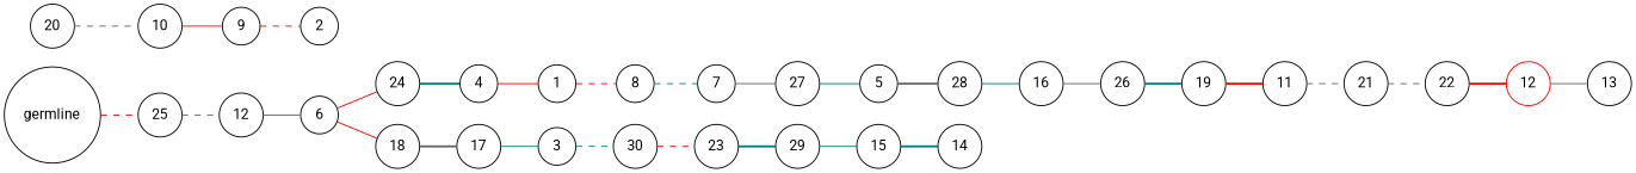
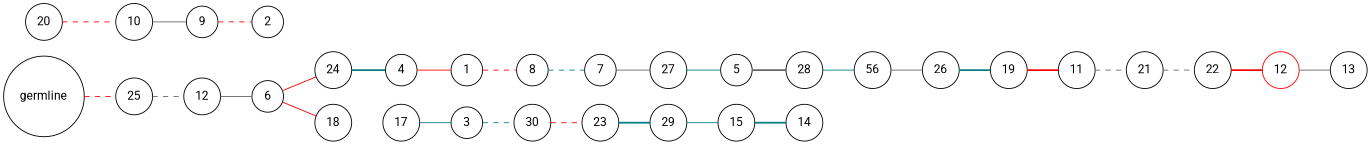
  graph {
    fontname=Roboto
    rankdir=LR
    splines=line
    node [fontname=Roboto shape=circle]
    edge [color=gray40 fontname=Roboto style=solid]
    n1 [label=germline]
    n2 [label=25]
    n3 [label=12]
    n4 [label=6]
    n5 [label=24]
    n6 [label=18]
    n7 [label=4]
    n8 [label=17]
    n9 [label=1]
    n10 [label=8]
    n11 [label=7]
    n12 [label=27]
    n13 [label=5]
    n14 [label=28]
-   n15 [label=16]
+   n15 [label=56]
    n16 [label=26]
    n17 [label=19]
    n18 [label=11]
    n19 [label=21]
    n20 [label=22]
    n21 [color=red label=12]
    n22 [label=13]
    n23 [label=3]
    n24 [label=30]
    n25 [label=23]
    n26 [label=29]
    n27 [label=15]
    n28 [label=14]
    n29 [label=20]
    n30 [label=10]
    n31 [label=9]
    n32 [label=2]
    n1 -- n2 [color=red style=dashed]
    n2 -- n3 [style=dashed]
    n3 -- n4
    n4 -- n5 [color=red]
    n4 -- n6 [color=red]
    n5 -- n7 [color=teal style=bold]
-   n6 -- n8 [style=bold]
    n7 -- n9 [color=red]
    n8 -- n23 [color=teal]
    n9 -- n10 [color=red style=dashed]
    n10 -- n11 [color=teal style=dashed]
    n11 -- n12
    n12 -- n13 [color=teal]
    n13 -- n14 [style=bold]
    n14 -- n15 [color=teal]
    n15 -- n16
    n16 -- n17 [color=teal style=bold]
    n17 -- n18 [color=red style=bold]
    n18 -- n19 [style=dashed]
    n19 -- n20 [style=dashed]
    n20 -- n21 [color=red style=bold]
    n21 -- n22
    n23 -- n24 [color=teal style=dashed]
    n24 -- n25 [color=red style=dashed]
    n25 -- n26 [color=teal style=bold]
    n26 -- n27 [color=teal]
    n27 -- n28 [color=teal style=bold]
-   n29 -- n30 [style=dashed]
-   n30 -- n31 [color=red]
+   n29 -- n30 [color=red style=dashed]
+   n30 -- n31
    n31 -- n32 [color=red style=dashed]
  }
